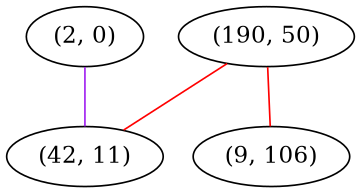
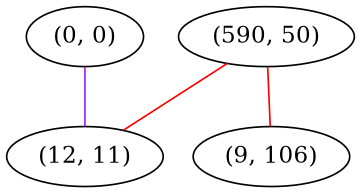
  graph {
    edge [color=red weight=1]
-   "(0, 0)" [label="(2, 0)"]
-   "(12, 11)" [label="(42, 11)"]
-   "(190, 50)"
+   "(0, 0)"
+   "(12, 11)"
+   "(190, 50)" [label="(590, 50)"]
    n4 [label="(9, 106)"]
    "(0, 0)" -- "(12, 11)" [color=purple weight=4]
    "(190, 50)" -- "(12, 11)"
    "(190, 50)" -- n4
  }
